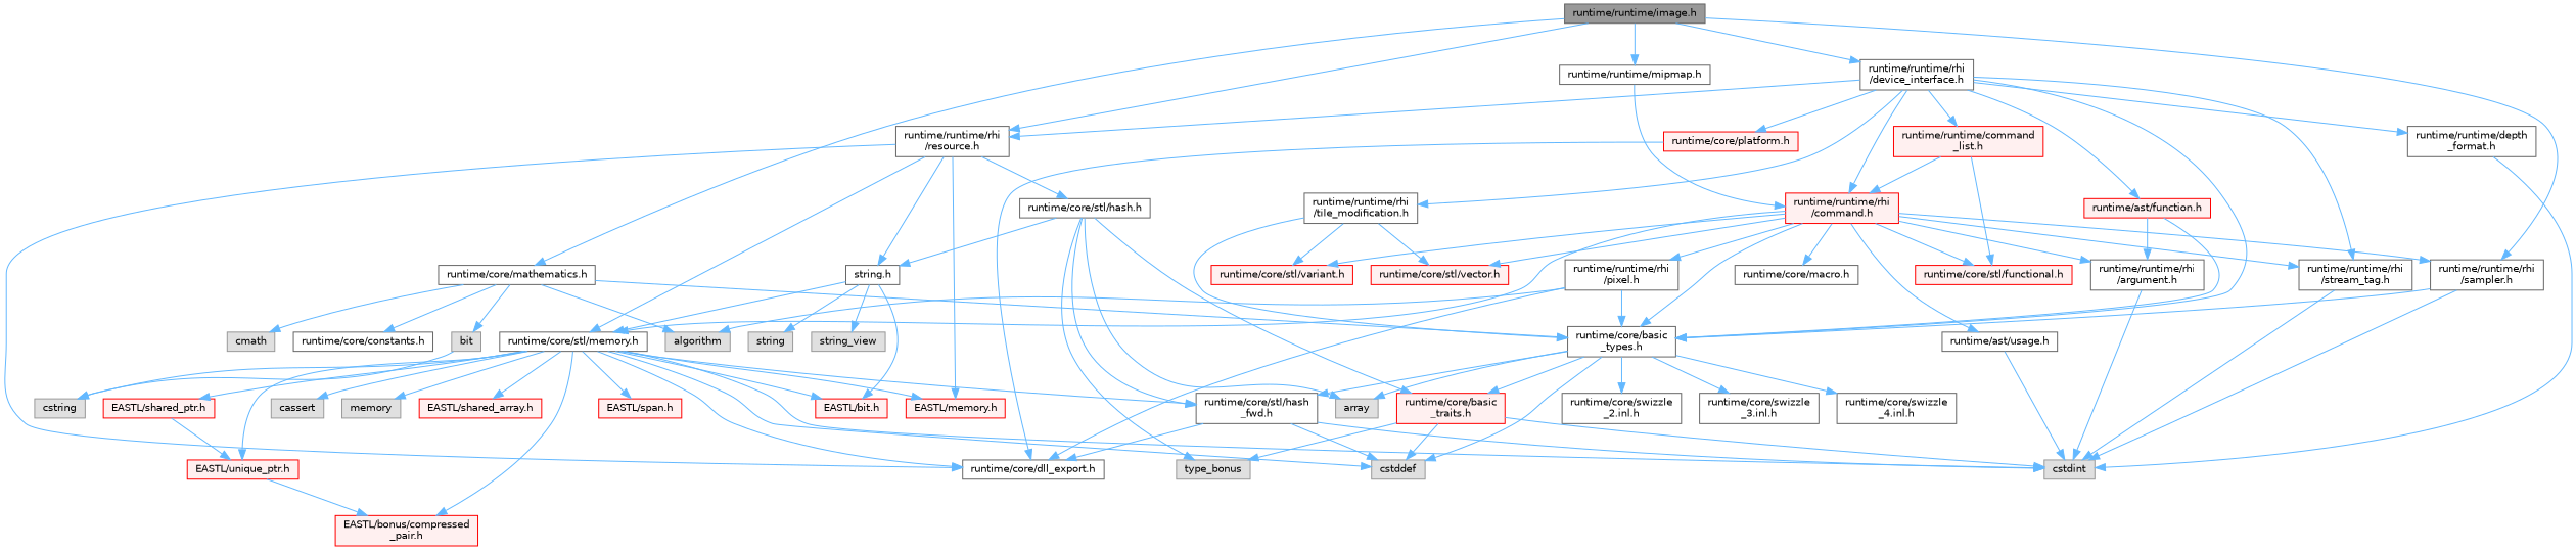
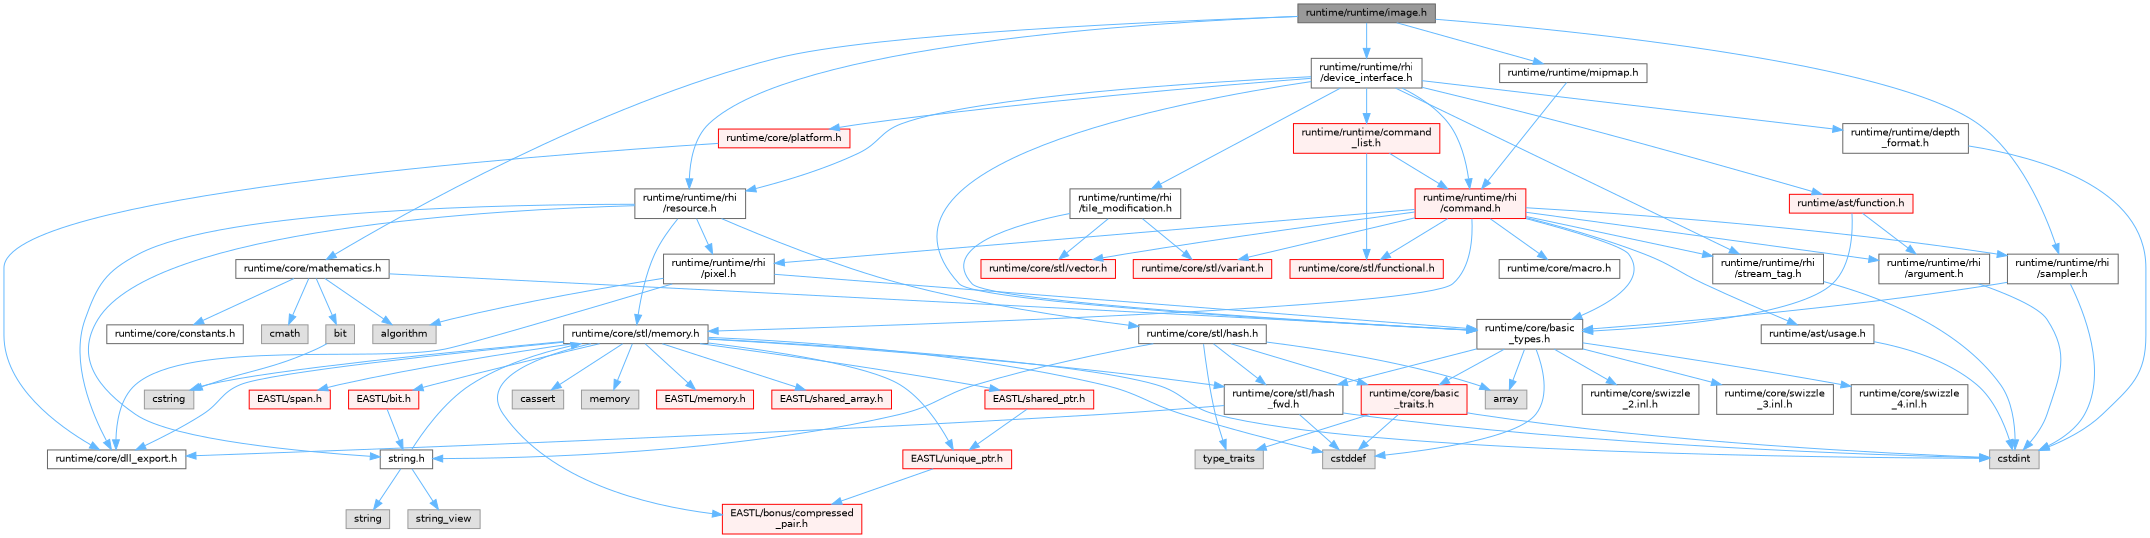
  digraph {
    node [color=grey40 fillcolor=white fontname=Helvetica fontsize=10 shape=box style=filled]
    edge [color=steelblue1 fontname=Helvetica fontsize=10 labelfontname=Helvetica labelfontsize=10 style=solid]
    n1 [color=gray40 fillcolor=grey60 fontcolor=black height=0.2 label="runtime/runtime/image.h" width=0.4]
    n2 [height=0.2 label="runtime/core/mathematics.h" width=0.4]
    n3 [height=0.2 label="runtime/runtime/rhi\l/resource.h" width=0.4]
    n4 [height=0.2 label="runtime/runtime/mipmap.h" width=0.4]
    n5 [height=0.2 label="runtime/runtime/rhi\l/sampler.h" width=0.4]
    n6 [height=0.2 label="runtime/runtime/rhi\l/device_interface.h" width=0.4]
    n7 [color=grey60 fillcolor="#E0E0E0" height=0.2 label=bit width=0.4]
    n8 [color=grey60 fillcolor="#E0E0E0" height=0.2 label=cmath width=0.4]
    n9 [color=grey60 fillcolor="#E0E0E0" height=0.2 label=algorithm width=0.4]
    n10 [height=0.2 label="runtime/core/basic\l_types.h" width=0.4]
    n11 [height=0.2 label="runtime/core/constants.h" width=0.4]
    n12 [height=0.2 label="runtime/core/dll_export.h" width=0.4]
    n13 [height=0.2 label="runtime/core/stl/memory.h" width=0.4]
    n14 [height=0.2 label="string.h" width=0.4]
    n15 [height=0.2 label="runtime/core/stl/hash.h" width=0.4]
    n16 [height=0.2 label="runtime/runtime/rhi\l/pixel.h" width=0.4]
    n17 [color=red fillcolor="#FFF0F0" height=0.2 label="runtime/runtime/rhi\l/command.h" width=0.4]
    n18 [color=grey60 fillcolor="#E0E0E0" height=0.2 label=cstdint width=0.4]
    n19 [height=0.2 label="runtime/runtime/rhi\l/stream_tag.h" width=0.4]
    n20 [color=red fillcolor="#FFF0F0" height=0.2 label="runtime/core/platform.h" width=0.4]
    n21 [color=red fillcolor="#FFF0F0" height=0.2 label="runtime/ast/function.h" width=0.4]
    n22 [height=0.2 label="runtime/runtime/rhi\l/tile_modification.h" width=0.4]
    n23 [color=red fillcolor="#FFF0F0" height=0.2 label="runtime/runtime/command\l_list.h" width=0.4]
    n24 [height=0.2 label="runtime/runtime/depth\l_format.h" width=0.4]
    n25 [color=grey60 fillcolor="#E0E0E0" height=0.2 label=cstring width=0.4]
    n26 [color=grey60 fillcolor="#E0E0E0" height=0.2 label=cstddef width=0.4]
    n27 [color=grey60 fillcolor="#E0E0E0" height=0.2 label=array width=0.4]
    n28 [height=0.2 label="runtime/core/stl/hash\l_fwd.h" width=0.4]
    n29 [color=red fillcolor="#FFF0F0" height=0.2 label="runtime/core/basic\l_traits.h" width=0.4]
    n30 [height=0.2 label="runtime/core/swizzle\l_2.inl.h" width=0.4]
    n31 [height=0.2 label="runtime/core/swizzle\l_3.inl.h" width=0.4]
    n32 [height=0.2 label="runtime/core/swizzle\l_4.inl.h" width=0.4]
-   n33 [color=grey60 fillcolor="#E0E0E0" height=0.2 label=type_bonus width=0.4]
+   n33 [color=grey60 fillcolor="#E0E0E0" height=0.2 label=type_traits width=0.4]
    n34 [color=grey60 fillcolor="#E0E0E0" height=0.2 label=cassert width=0.4]
    n35 [color=grey60 fillcolor="#E0E0E0" height=0.2 label=memory width=0.4]
    n36 [color=red fillcolor="#FFF0F0" height=0.2 label="EASTL/bit.h" width=0.4]
    n37 [color=red fillcolor="#FFF0F0" height=0.2 label="EASTL/memory.h" width=0.4]
    n38 [color=red fillcolor="#FFF0F0" height=0.2 label="EASTL/shared_array.h" width=0.4]
    n39 [color=red fillcolor="#FFF0F0" height=0.2 label="EASTL/unique_ptr.h" width=0.4]
    n40 [color=red fillcolor="#FFF0F0" height=0.2 label="EASTL/bonus/compressed\l_pair.h" width=0.4]
    n41 [color=red fillcolor="#FFF0F0" height=0.2 label="EASTL/shared_ptr.h" width=0.4]
    n42 [color=red fillcolor="#FFF0F0" height=0.2 label="EASTL/span.h" width=0.4]
    n43 [color=grey60 fillcolor="#E0E0E0" height=0.2 label=string width=0.4]
    n44 [color=grey60 fillcolor="#E0E0E0" height=0.2 label=string_view width=0.4]
    n45 [height=0.2 label="runtime/core/macro.h" width=0.4]
    n46 [color=red fillcolor="#FFF0F0" height=0.2 label="runtime/core/stl/vector.h" width=0.4]
    n47 [color=red fillcolor="#FFF0F0" height=0.2 label="runtime/core/stl/variant.h" width=0.4]
    n48 [color=red fillcolor="#FFF0F0" height=0.2 label="runtime/core/stl/functional.h" width=0.4]
    n49 [height=0.2 label="runtime/ast/usage.h" width=0.4]
    n50 [height=0.2 label="runtime/runtime/rhi\l/argument.h" width=0.4]
    n1 -> n2
    n1 -> n3
    n1 -> n4
    n1 -> n5
    n1 -> n6
    n2 -> n7
    n2 -> n8
    n2 -> n9
    n2 -> n10
    n2 -> n11
    n3 -> n12
    n3 -> n13
    n3 -> n14
    n3 -> n15
-   n3 -> n37
+   n3 -> n16
    n4 -> n17
    n5 -> n10
    n5 -> n18
    n6 -> n3
    n6 -> n10
    n6 -> n17
    n6 -> n19
    n6 -> n20
    n6 -> n21
    n6 -> n22
    n6 -> n23
    n6 -> n24
    n7 -> n25
    n10 -> n26
    n10 -> n27
    n10 -> n28
    n10 -> n29
    n10 -> n30
    n10 -> n31
    n10 -> n32
    n13 -> n12
    n13 -> n18
    n13 -> n25
    n13 -> n26
    n13 -> n28
    n13 -> n34
    n13 -> n35
    n13 -> n36
    n13 -> n37
    n13 -> n38
    n13 -> n39
    n13 -> n40
    n13 -> n41
    n13 -> n42
    n14 -> n13
    n14 -> n43
    n14 -> n44
    n15 -> n14
    n15 -> n27
    n15 -> n28
    n15 -> n29
    n15 -> n33
    n16 -> n9
    n16 -> n10
    n16 -> n12
    n17 -> n5
    n17 -> n10
    n17 -> n13
    n17 -> n16
    n17 -> n19
    n17 -> n45
    n17 -> n46
    n17 -> n47
    n17 -> n48
    n17 -> n49
    n17 -> n50
    n19 -> n18
    n20 -> n12
    n21 -> n10
    n21 -> n50
    n22 -> n10
    n22 -> n46
    n22 -> n47
    n23 -> n17
    n23 -> n48
    n24 -> n18
    n28 -> n12
    n28 -> n18
    n28 -> n26
    n29 -> n18
    n29 -> n26
    n29 -> n33
-   n14 -> n36
+   n36 -> n14
    n39 -> n40
    n41 -> n39
    n49 -> n18
    n50 -> n18
  }
